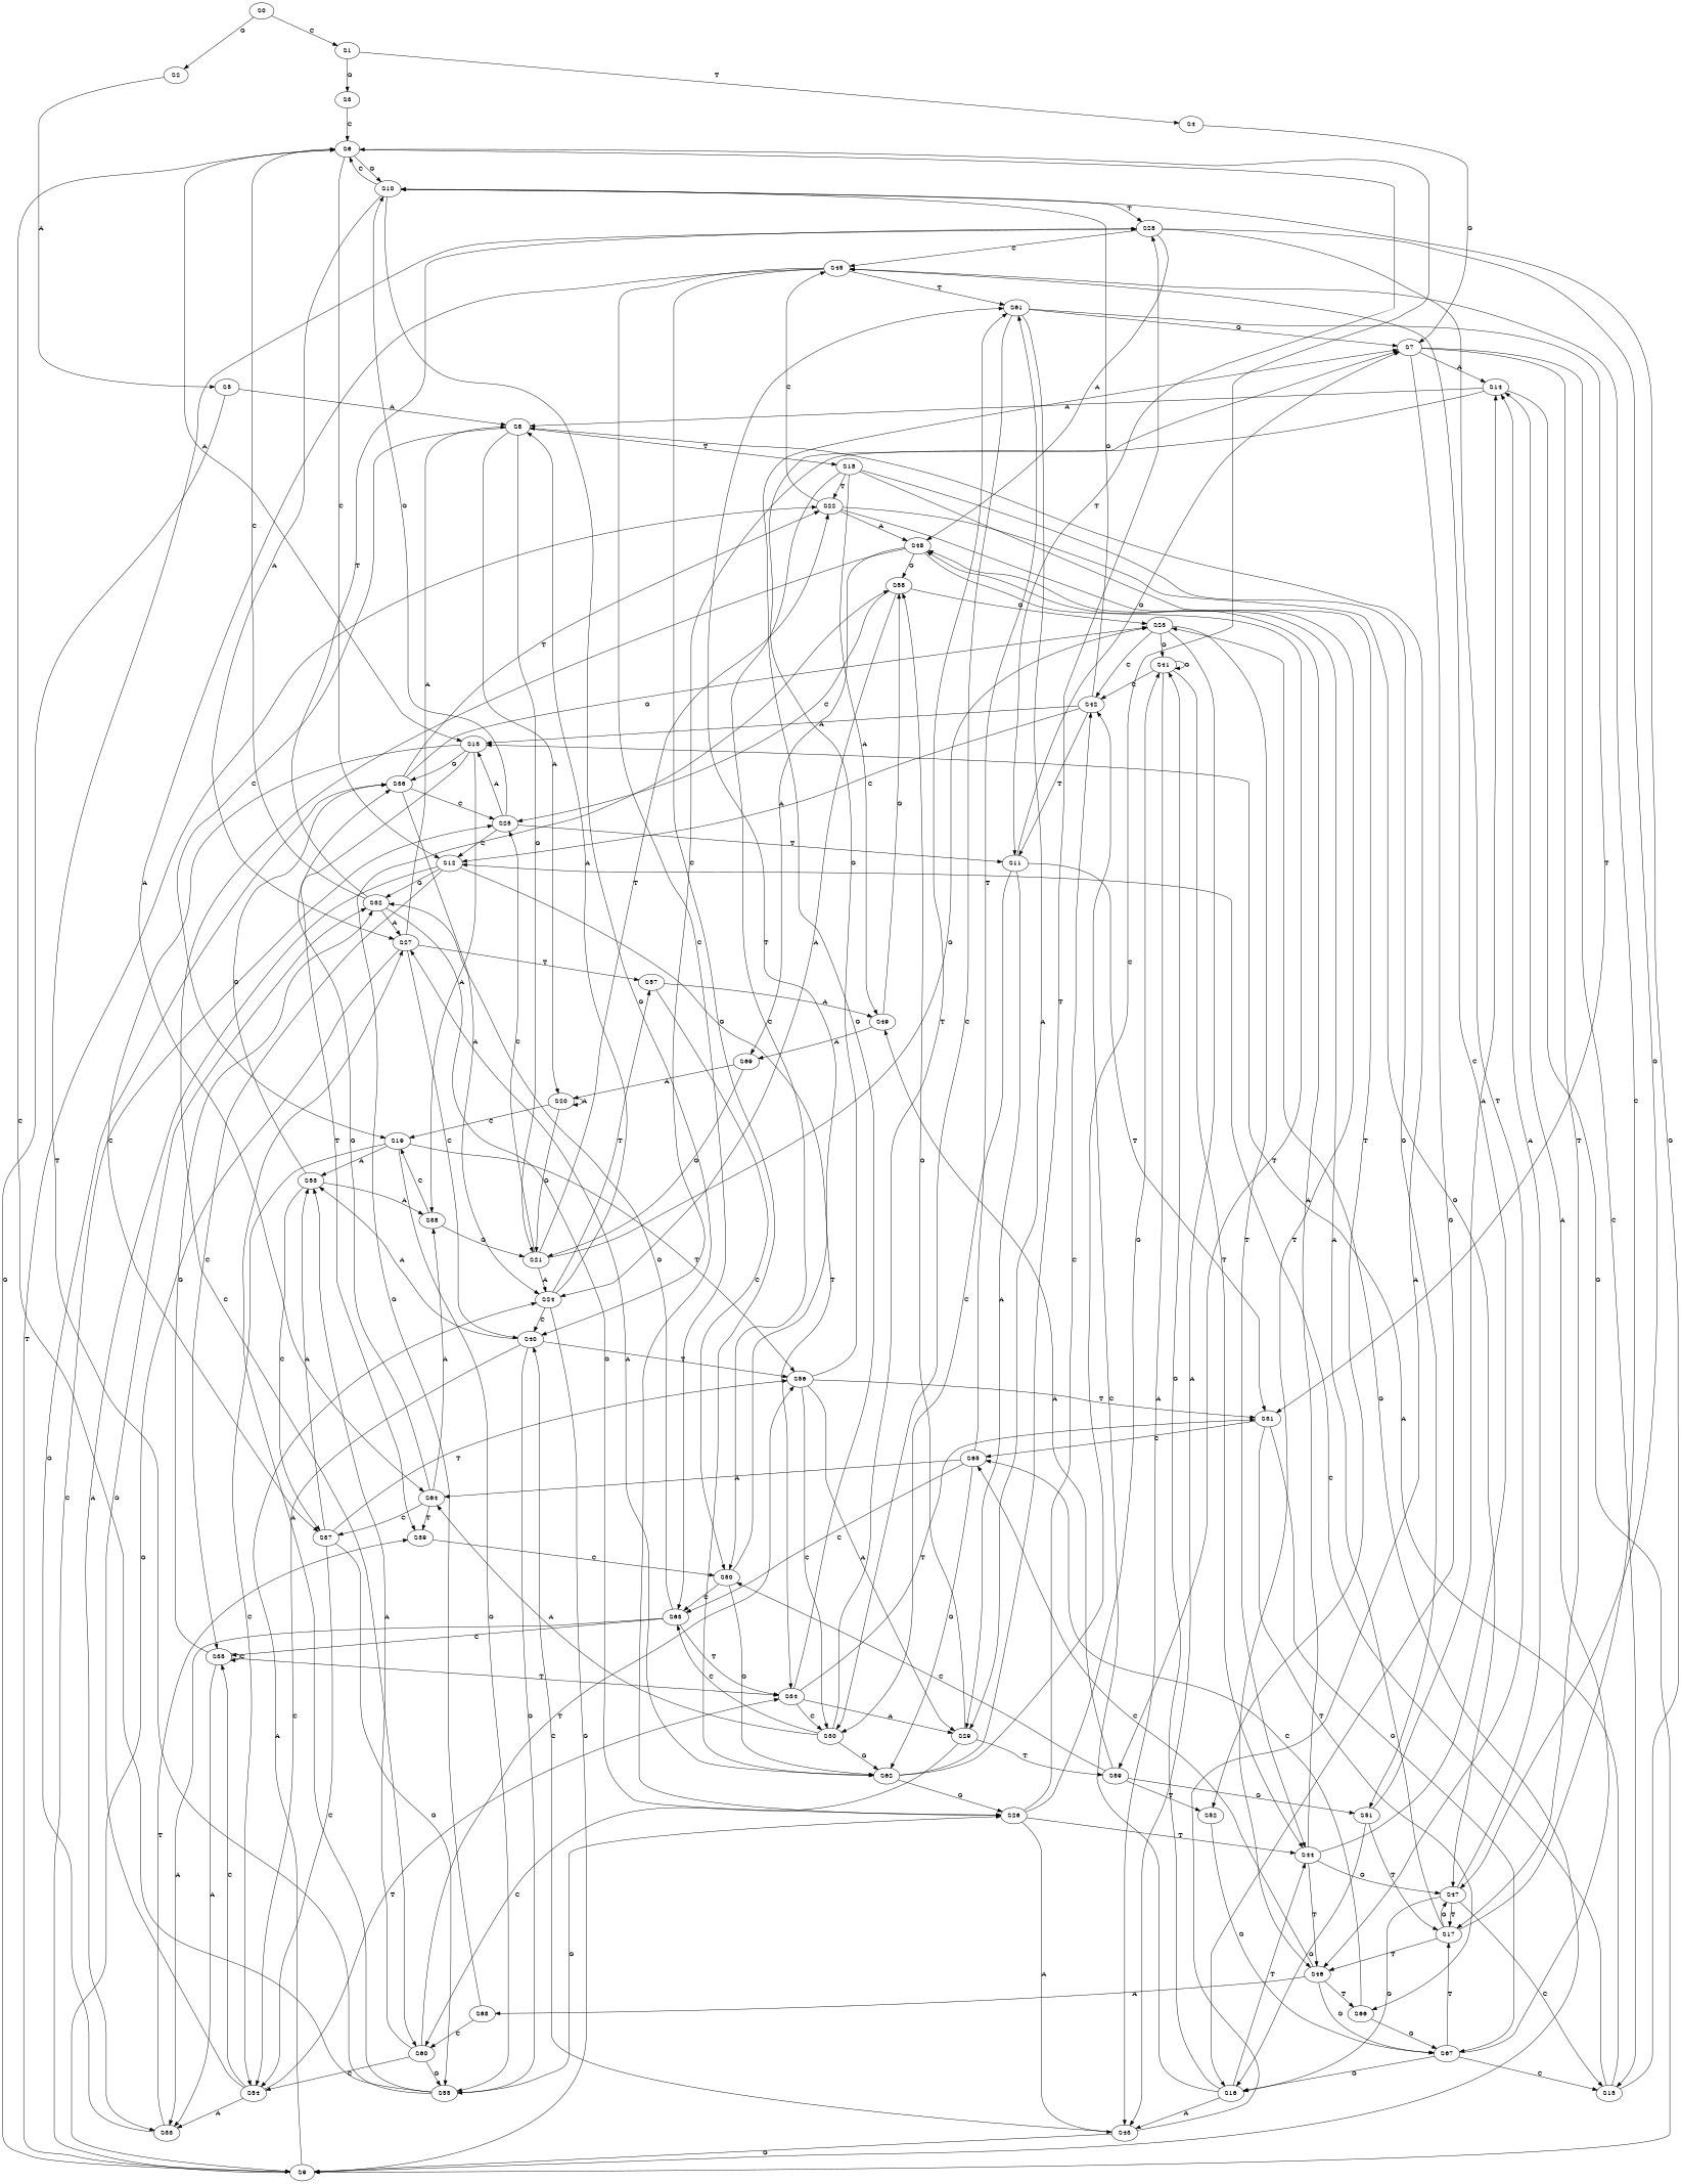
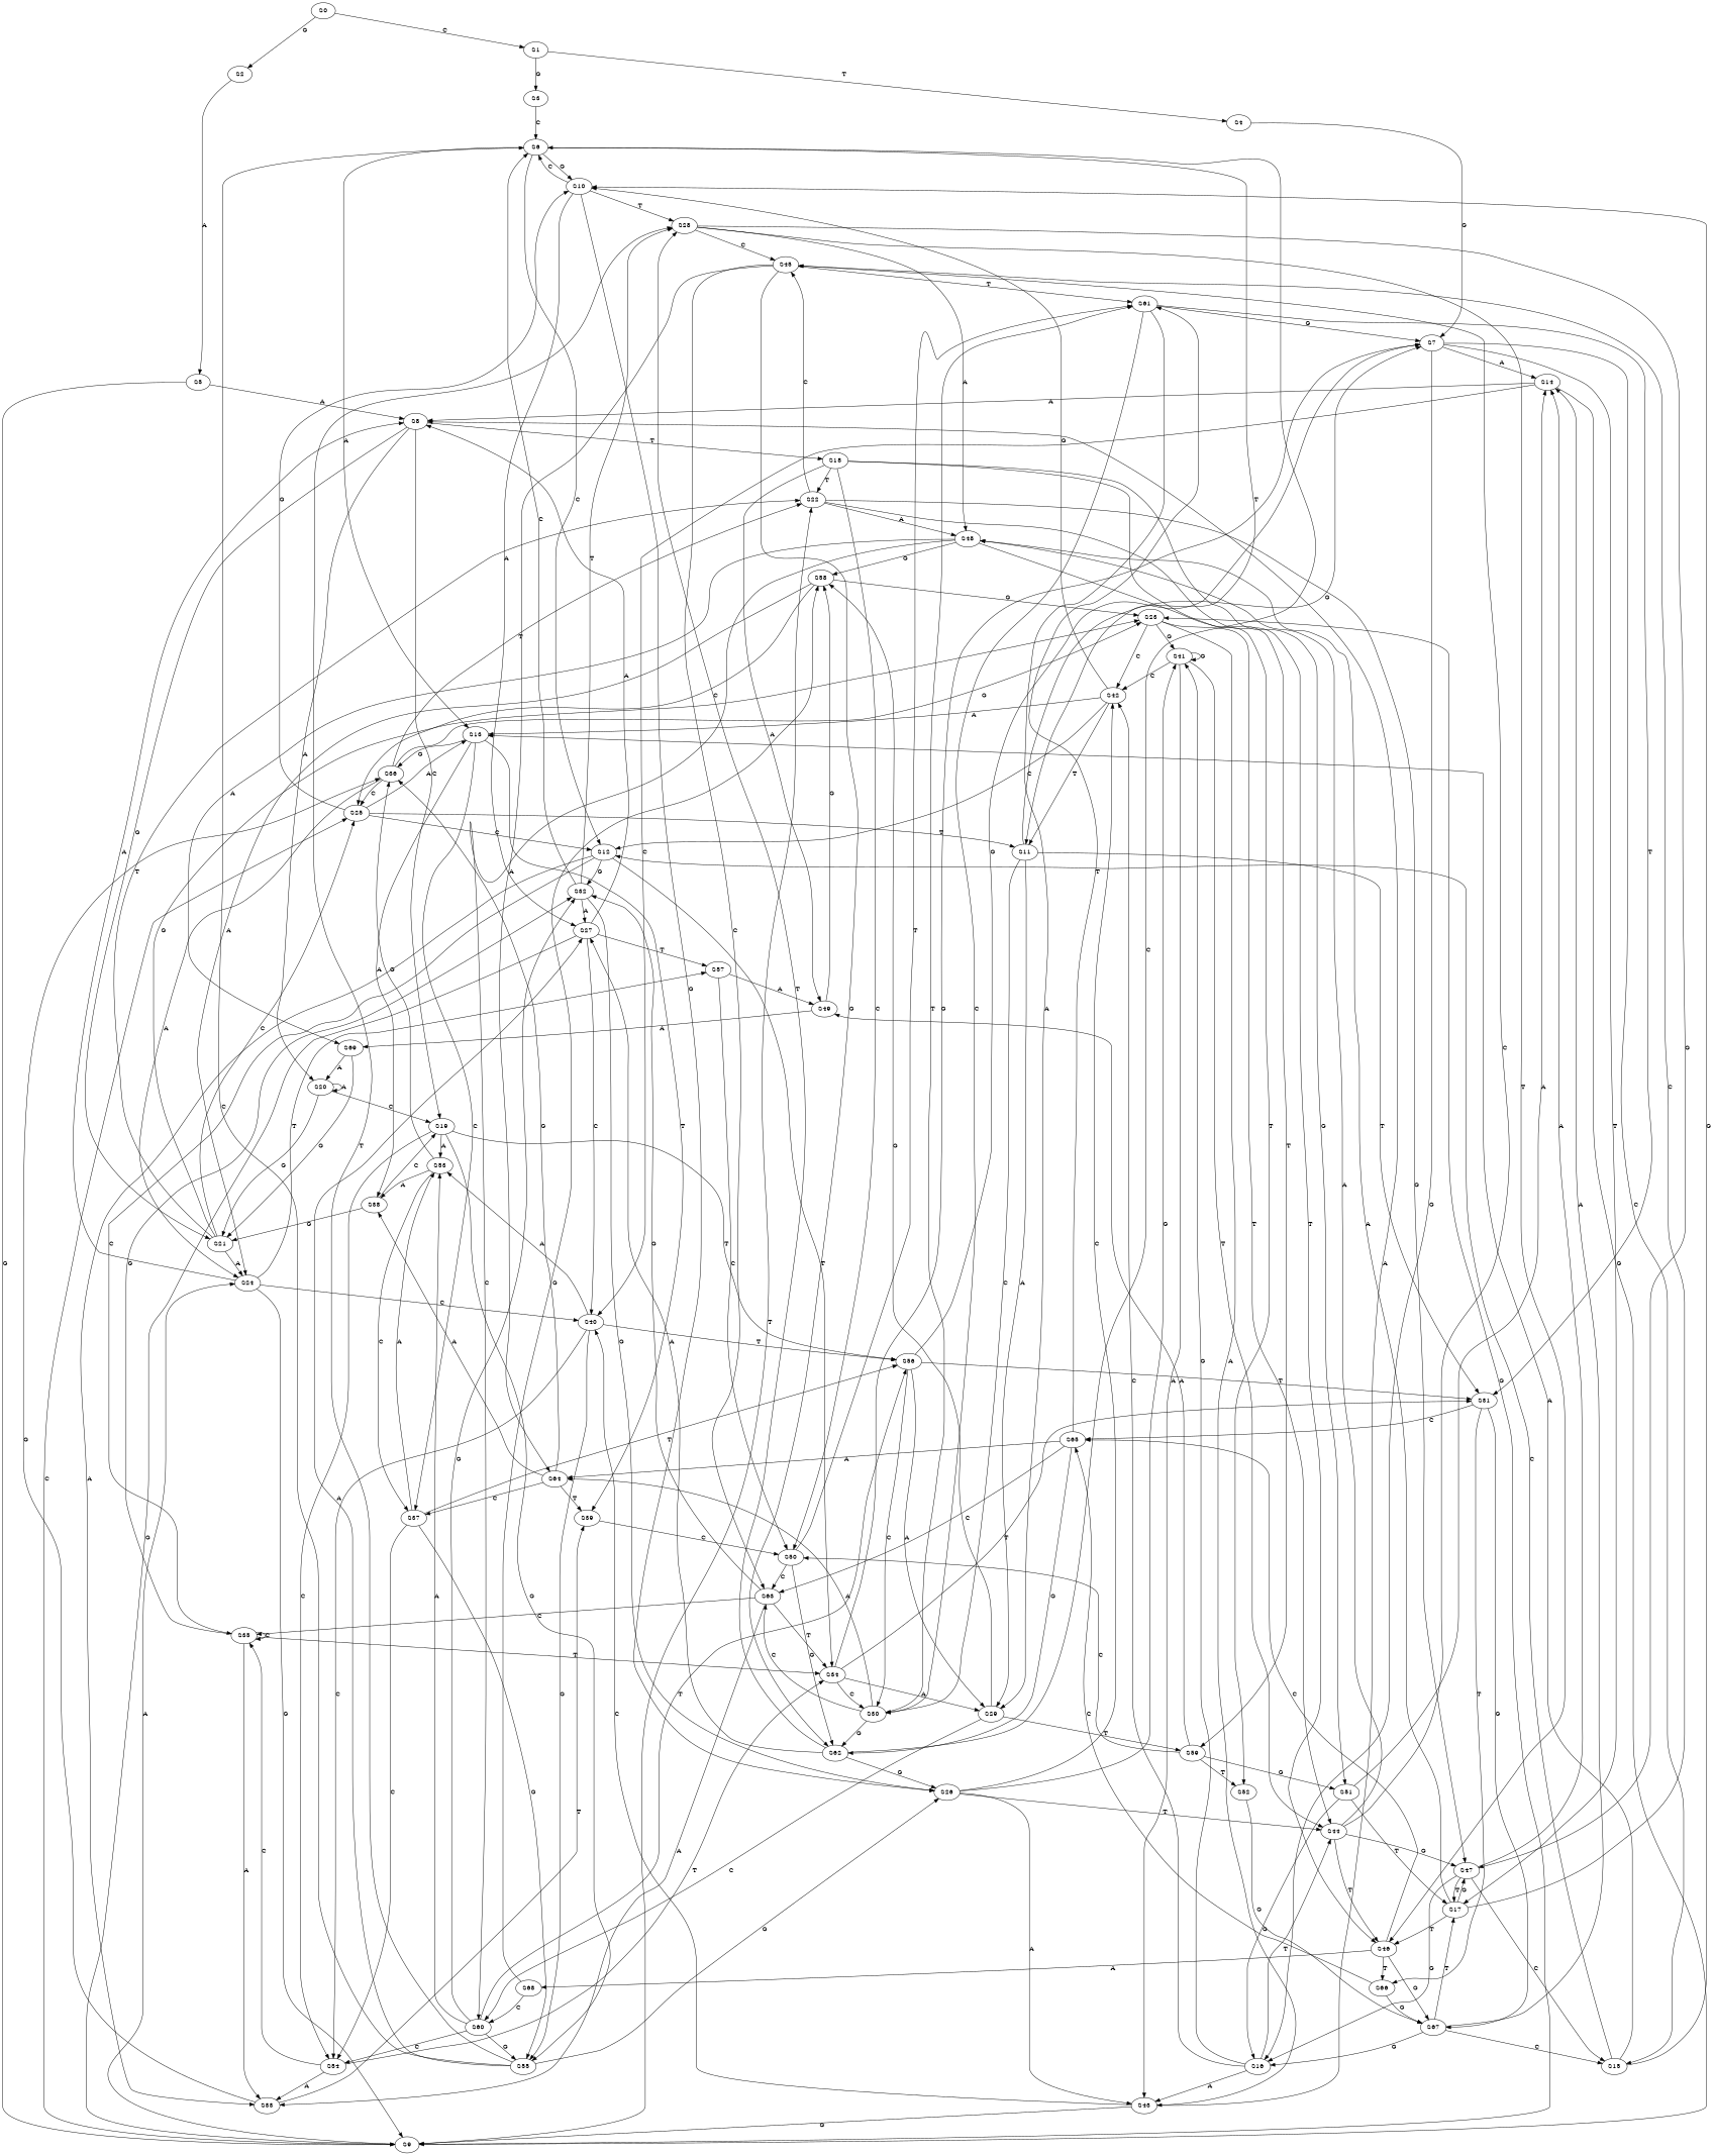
  strict digraph {
    S0
    S1
    S2
    S3
    S4
    S5
    S6
    S7
    S8
    S9
    S10
    S11
    S12
    S13
    S14
    S15
    S16
    S17
    S18
    S19
    S20
    S21
    S22
    S23
    S24
    S25
    S26
    S27
    S28
    S29
    S30
    S31
    S32
    S33
    S34
    S35
    S36
    S37
    S38
    S39
    S40
    S41
    S42
    S43
    S44
    S45
    S46
    S47
    S48
    S49
    S50
    S51
    S52
    S53
    S54
    S55
    S56
    S57
    S58
    S59
    S60
    S61
    S62
    S63
    S64
    S65
    S66
    S67
    S68
    S69
    S0 -> S1 [label=C]
    S0 -> S2 [label=G]
    S1 -> S3 [label=G]
    S1 -> S4 [label=T]
    S2 -> S5 [label=A]
    S3 -> S6 [label=C]
    S4 -> S7 [label=G]
    S5 -> S8 [label=A]
    S5 -> S9 [label=G]
    S6 -> S10 [label=G]
    S6 -> S11 [label=T]
    S6 -> S12 [label=C]
    S6 -> S13 [label=A]
    S7 -> S14 [label=A]
    S7 -> S15 [label=C]
    S7 -> S16 [label=G]
    S7 -> S17 [label=T]
    S8 -> S18 [label=T]
    S8 -> S19 [label=C]
    S8 -> S20 [label=A]
    S8 -> S21 [label=G]
    S9 -> S22 [label=T]
    S9 -> S23 [label=G]
    S9 -> S24 [label=A]
    S9 -> S25 [label=C]
    S10 -> S6 [label=C]
    S10 -> S26 [label=G]
    S10 -> S27 [label=A]
    S10 -> S28 [label=T]
    S11 -> S7 [label=G]
    S11 -> S29 [label=A]
    S11 -> S30 [label=C]
    S11 -> S31 [label=T]
    S12 -> S32 [label=G]
    S12 -> S33 [label=A]
    S12 -> S34 [label=T]
    S12 -> S35 [label=C]
    S13 -> S36 [label=G]
    S13 -> S37 [label=C]
    S13 -> S38 [label=A]
    S13 -> S39 [label=T]
    S14 -> S8 [label=A]
    S14 -> S9 [label=G]
    S14 -> S40 [label=C]
    S15 -> S10 [label=G]
    S15 -> S12 [label=C]
    S15 -> S13 [label=A]
    S16 -> S41 [label=G]
    S16 -> S42 [label=C]
    S16 -> S43 [label=A]
    S16 -> S44 [label=T]
    S17 -> S45 [label=C]
    S17 -> S46 [label=T]
    S17 -> S47 [label=G]
    S17 -> S48 [label=A]
    S18 -> S22 [label=T]
    S18 -> S49 [label=A]
    S18 -> S50 [label=C]
    S18 -> S51 [label=G]
    S18 -> S52 [label=T]
    S19 -> S53 [label=A]
    S19 -> S54 [label=C]
    S19 -> S55 [label=G]
    S19 -> S56 [label=T]
    S20 -> S19 [label=C]
    S20 -> S20 [label=A]
    S20 -> S21 [label=G]
    S21 -> S22 [label=T]
    S21 -> S23 [label=G]
    S21 -> S24 [label=A]
    S21 -> S25 [label=C]
    S22 -> S45 [label=C]
    S22 -> S46 [label=T]
    S22 -> S47 [label=G]
    S22 -> S48 [label=A]
    S23 -> S41 [label=G]
    S23 -> S42 [label=C]
    S23 -> S43 [label=A]
    S23 -> S44 [label=T]
    S24 -> S8 [label=A]
    S24 -> S9 [label=G]
    S24 -> S40 [label=C]
    S24 -> S57 [label=T]
    S25 -> S10 [label=G]
    S25 -> S11 [label=T]
    S25 -> S12 [label=C]
    S25 -> S13 [label=A]
    S26 -> S41 [label=G]
    S26 -> S42 [label=C]
    S26 -> S43 [label=A]
    S26 -> S44 [label=T]
    S27 -> S8 [label=A]
    S27 -> S9 [label=G]
    S27 -> S40 [label=C]
    S27 -> S57 [label=T]
    S28 -> S45 [label=C]
    S28 -> S46 [label=T]
    S28 -> S47 [label=G]
    S28 -> S48 [label=A]
    S29 -> S58 [label=G]
    S29 -> S59 [label=T]
    S29 -> S60 [label=C]
    S30 -> S61 [label=T]
    S30 -> S62 [label=G]
    S30 -> S63 [label=C]
    S30 -> S64 [label=A]
    S31 -> S65 [label=C]
    S31 -> S66 [label=T]
    S31 -> S67 [label=G]
    S32 -> S6 [label=C]
    S32 -> S26 [label=G]
    S32 -> S27 [label=A]
    S32 -> S28 [label=T]
    S33 -> S36 [label=G]
    S33 -> S39 [label=T]
    S34 -> S7 [label=G]
    S34 -> S29 [label=A]
    S34 -> S30 [label=C]
    S34 -> S31 [label=T]
    S35 -> S32 [label=G]
    S35 -> S33 [label=A]
    S35 -> S34 [label=T]
    S35 -> S35 [label=C]
    S36 -> S22 [label=T]
    S36 -> S23 [label=G]
    S36 -> S24 [label=A]
    S36 -> S25 [label=C]
    S37 -> S53 [label=A]
    S37 -> S54 [label=C]
    S37 -> S55 [label=G]
    S37 -> S56 [label=T]
    S38 -> S19 [label=C]
    S38 -> S21 [label=G]
    S39 -> S50 [label=C]
    S40 -> S53 [label=A]
    S40 -> S54 [label=C]
    S40 -> S55 [label=G]
    S40 -> S56 [label=T]
    S41 -> S41 [label=G]
    S41 -> S42 [label=C]
    S41 -> S43 [label=A]
    S41 -> S44 [label=T]
    S42 -> S10 [label=G]
    S42 -> S11 [label=T]
    S42 -> S12 [label=C]
    S42 -> S13 [label=A]
    S43 -> S8 [label=A]
    S43 -> S9 [label=G]
    S43 -> S40 [label=C]
    S44 -> S45 [label=C]
    S44 -> S46 [label=T]
    S44 -> S47 [label=G]
    S44 -> S48 [label=A]
    S45 -> S61 [label=T]
    S45 -> S62 [label=G]
    S45 -> S63 [label=C]
    S45 -> S64 [label=A]
    S46 -> S65 [label=C]
    S46 -> S66 [label=T]
    S46 -> S67 [label=G]
    S46 -> S68 [label=A]
    S47 -> S14 [label=A]
    S47 -> S15 [label=C]
    S47 -> S16 [label=G]
    S47 -> S17 [label=T]
    S48 -> S58 [label=G]
    S48 -> S59 [label=T]
    S48 -> S60 [label=C]
    S48 -> S69 [label=A]
    S49 -> S58 [label=G]
    S49 -> S69 [label=A]
    S50 -> S61 [label=T]
    S50 -> S62 [label=G]
    S50 -> S63 [label=C]
    S51 -> S14 [label=A]
    S51 -> S16 [label=G]
    S51 -> S17 [label=T]
    S52 -> S67 [label=G]
    S53 -> S36 [label=G]
    S53 -> S37 [label=C]
    S53 -> S38 [label=A]
-   S54 -> S32 [label=G]
+   S60 -> S32 [label=G]
    S54 -> S33 [label=A]
    S54 -> S34 [label=T]
    S54 -> S35 [label=C]
    S55 -> S6 [label=C]
    S55 -> S26 [label=G]
    S55 -> S27 [label=A]
    S55 -> S28 [label=T]
    S56 -> S7 [label=G]
    S56 -> S29 [label=A]
    S56 -> S30 [label=C]
    S56 -> S31 [label=T]
    S57 -> S49 [label=A]
    S57 -> S50 [label=C]
    S58 -> S23 [label=G]
    S58 -> S24 [label=A]
    S58 -> S25 [label=C]
    S59 -> S49 [label=A]
    S59 -> S50 [label=C]
    S59 -> S51 [label=G]
    S59 -> S52 [label=T]
    S60 -> S53 [label=A]
    S60 -> S54 [label=C]
    S60 -> S55 [label=G]
    S60 -> S56 [label=T]
    S61 -> S7 [label=G]
    S61 -> S29 [label=A]
    S61 -> S30 [label=C]
    S61 -> S31 [label=T]
    S62 -> S6 [label=C]
    S62 -> S26 [label=G]
    S62 -> S27 [label=A]
    S62 -> S28 [label=T]
    S63 -> S32 [label=G]
    S63 -> S33 [label=A]
    S63 -> S34 [label=T]
    S63 -> S35 [label=C]
    S64 -> S36 [label=G]
    S64 -> S37 [label=C]
    S64 -> S38 [label=A]
    S64 -> S39 [label=T]
    S65 -> S61 [label=T]
    S65 -> S62 [label=G]
    S65 -> S63 [label=C]
    S65 -> S64 [label=A]
    S66 -> S65 [label=C]
    S66 -> S67 [label=G]
    S67 -> S14 [label=A]
    S67 -> S15 [label=C]
    S67 -> S16 [label=G]
    S67 -> S17 [label=T]
    S68 -> S58 [label=G]
    S68 -> S60 [label=C]
    S69 -> S20 [label=A]
    S69 -> S21 [label=G]
  }
